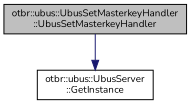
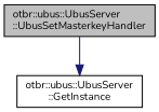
  digraph {
    rankdir=TB
    fontname=Nunito
    node [color=black fontname=Nunito fontsize=10 shape=record style=filled]
-   n1 [fillcolor=grey75 fontcolor=black height=0.2 label="otbr::ubus::UbusSetMasterkeyHandler\l::UbusSetMasterkeyHandler" width=0.4]
+   n1 [fillcolor=grey75 fontcolor=black height=0.2 label="otbr::ubus::UbusServer\l::UbusSetMasterkeyHandler" width=0.4]
    n2 [fillcolor=white height=0.2 label="otbr::ubus::UbusServer\l::GetInstance" width=0.4]
    n1 -> n2 [color=midnightblue fontname=Nunito fontsize=10 labelfontname=Helvetica labelfontsize=10 style=solid]
  }
